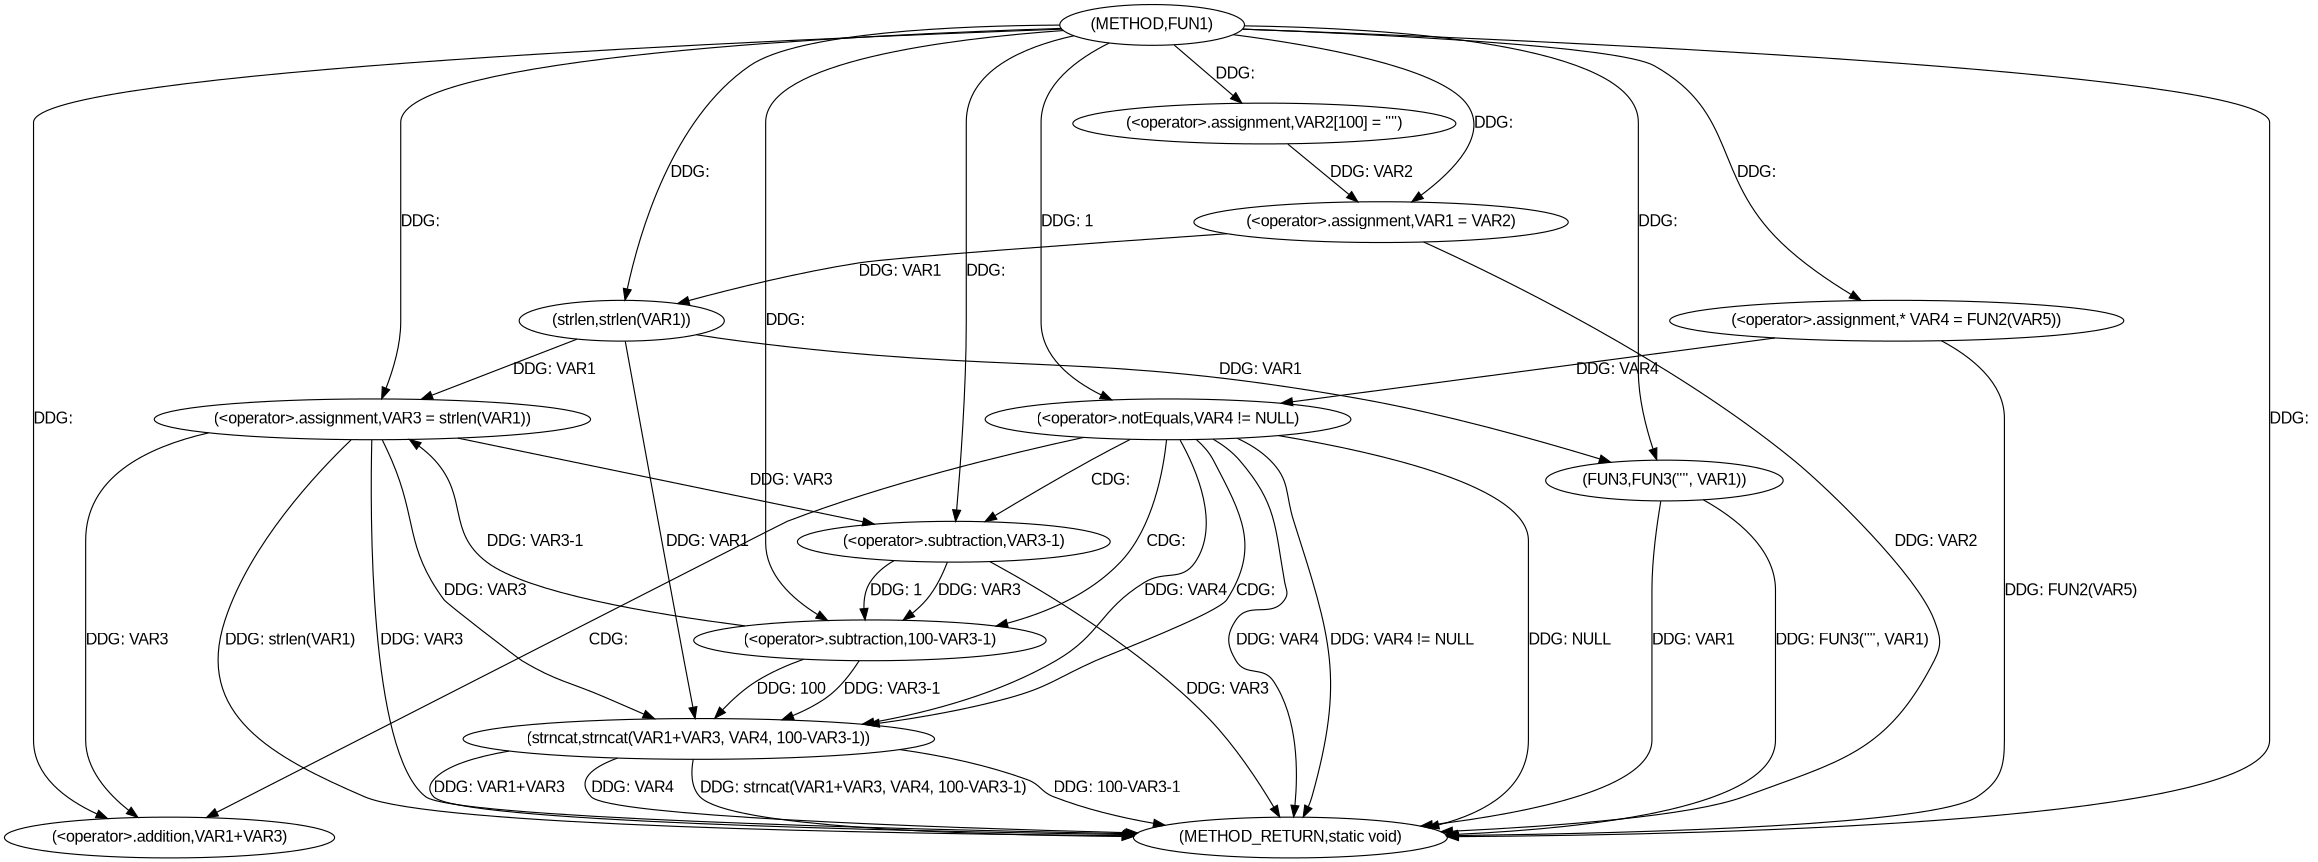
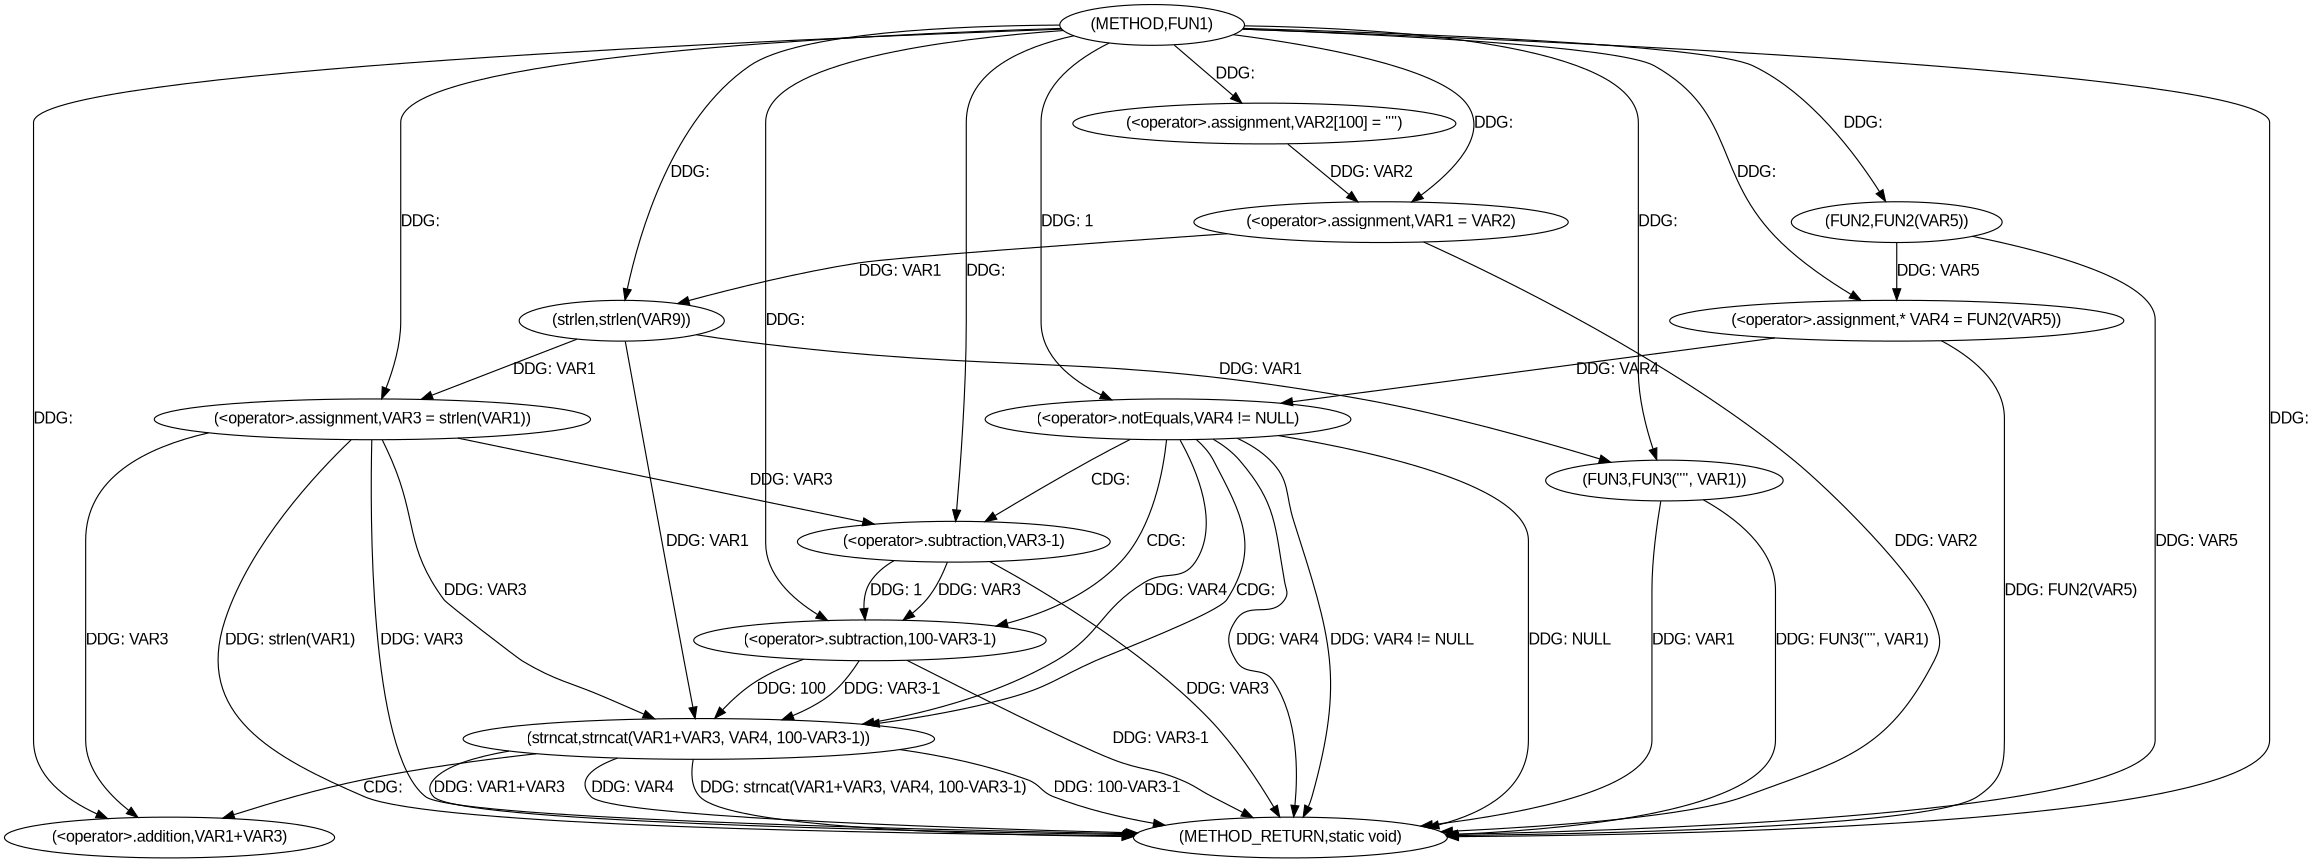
  digraph {
    fontname="Liberation Sans"
    node [fontname="Liberation Sans"]
    edge [fontname="Liberation Sans"]
    n1 [label="(METHOD,FUN1)"]
    n2 [label="(<operator>.assignment,VAR2[100] = \"\")"]
    n3 [label="(<operator>.assignment,VAR1 = VAR2)"]
    n4 [label="(<operator>.assignment,VAR3 = strlen(VAR1))"]
-   n5 [label="(strlen,strlen(VAR1))"]
+   n5 [label="(strlen,strlen(VAR9))"]
    n6 [label="(<operator>.assignment,* VAR4 = FUN2(VAR5))"]
+   n7 [label="(FUN2,FUN2(VAR5))"]
    n8 [label="(<operator>.notEquals,VAR4 != NULL)"]
    n9 [label="(<operator>.addition,VAR1+VAR3)"]
    n10 [label="(<operator>.subtraction,100-VAR3-1)"]
    n11 [label="(<operator>.subtraction,VAR3-1)"]
    n12 [label="(FUN3,FUN3(\"\", VAR1))"]
    n13 [label="(METHOD_RETURN,static void)"]
    n14 [label="(strncat,strncat(VAR1+VAR3, VAR4, 100-VAR3-1))"]
    n1 -> n2 [label="DDG: "]
    n1 -> n3 [label="DDG: "]
    n1 -> n4 [label="DDG: "]
    n1 -> n5 [label="DDG: "]
    n1 -> n6 [label="DDG: "]
+   n1 -> n7 [label="DDG: "]
    n1 -> n8 [label="DDG: 1"]
    n1 -> n9 [label="DDG: "]
    n1 -> n10 [label="DDG: "]
    n1 -> n11 [label="DDG: "]
    n1 -> n12 [label="DDG: "]
    n1 -> n13 [label="DDG: "]
    n2 -> n3 [label="DDG: VAR2"]
    n3 -> n5 [label="DDG: VAR1"]
    n3 -> n13 [label="DDG: VAR2"]
    n4 -> n9 [label="DDG: VAR3"]
    n4 -> n11 [label="DDG: VAR3"]
    n4 -> n13 [label="DDG: strlen(VAR1)"]
    n4 -> n13 [label="DDG: VAR3"]
    n4 -> n14 [label="DDG: VAR3"]
    n5 -> n4 [label="DDG: VAR1"]
    n5 -> n12 [label="DDG: VAR1"]
    n5 -> n14 [label="DDG: VAR1"]
    n6 -> n8 [label="DDG: VAR4"]
    n6 -> n13 [label="DDG: FUN2(VAR5)"]
-   n8 -> n9 [label="CDG: "]
+   n7 -> n6 [label="DDG: VAR5"]
+   n7 -> n13 [label="DDG: VAR5"]
+   n14 -> n9 [label="CDG: "]
    n8 -> n10 [label="CDG: "]
    n8 -> n11 [label="CDG: "]
    n8 -> n13 [label="DDG: VAR4"]
    n8 -> n13 [label="DDG: VAR4 != NULL"]
    n8 -> n13 [label="DDG: NULL"]
    n8 -> n14 [label="DDG: VAR4"]
    n8 -> n14 [label="CDG: "]
-   n10 -> n4 [label="DDG: VAR3-1"]
+   n10 -> n13 [label="DDG: VAR3-1"]
    n10 -> n14 [label="DDG: 100"]
    n10 -> n14 [label="DDG: VAR3-1"]
    n11 -> n10 [label="DDG: VAR3"]
    n11 -> n10 [label="DDG: 1"]
    n11 -> n13 [label="DDG: VAR3"]
    n12 -> n13 [label="DDG: VAR1"]
    n12 -> n13 [label="DDG: FUN3(\"\", VAR1)"]
    n14 -> n13 [label="DDG: VAR1+VAR3"]
    n14 -> n13 [label="DDG: VAR4"]
    n14 -> n13 [label="DDG: strncat(VAR1+VAR3, VAR4, 100-VAR3-1)"]
    n14 -> n13 [label="DDG: 100-VAR3-1"]
  }
